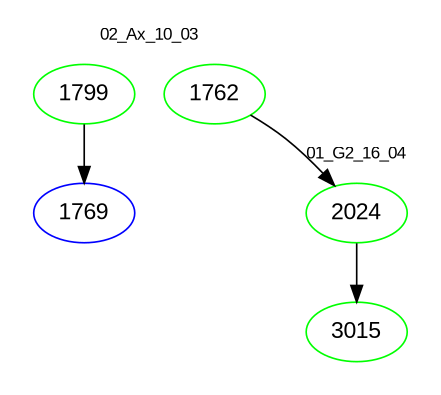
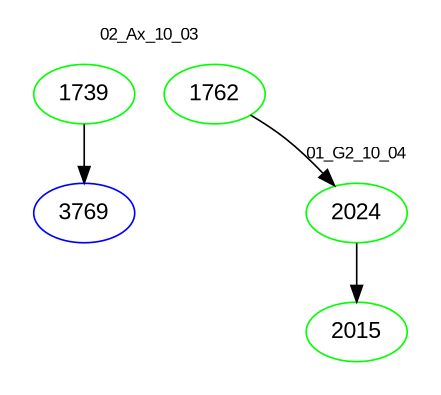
  digraph {
    fontname="Liberation Sans"
    node [color=green fontname="Liberation Sans"]
    edge [color=black fontname="Liberation Sans"]
    n1 [label=1762]
-   n2 [label=1799]
-   n3 [color=blue label=1769]
+   n2 [label=1739]
+   n3 [color=blue label=3769]
    n4 [label=2024]
-   n5 [label=3015]
+   n5 [label=2015]
    subgraph cluster_1 {
      color=white
      fontsize=10
      label="02_Ax_10_03"
      n1
      n2
      n3
    }
    subgraph cluster_2 {
      color=white
      fontsize=10
-     label="01_G2_16_04"
+     label="01_G2_10_04"
      n4
      n5
    }
    n1 -> n4
    n2 -> n3
    n4 -> n5
  }
